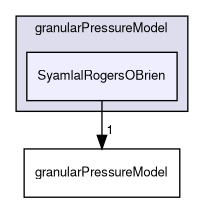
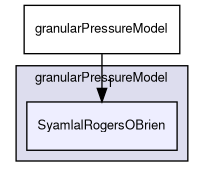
  digraph {
    compound=true
    node [fontname=FreeSans fontsize=10 shape=box]
    n1 [fillcolor="#eeeeff" label=SyamlalRogersOBrien pencolor=black style=filled]
    n2 [label=granularPressureModel]
    subgraph cluster_1 {
      bgcolor="#ddddee"
      fontname=FreeSans
      fontsize=10
      label=granularPressureModel
      pencolor=black
      n1
    }
-   n1 -> n2 [headlabel=1 labeldistance=1.5 labelfontname=FreeSans labelfontsize=10 style=solid]
+   n2 -> n1 [headlabel=1 labeldistance=1.5 labelfontname=FreeSans labelfontsize=10 style=solid]
  }
